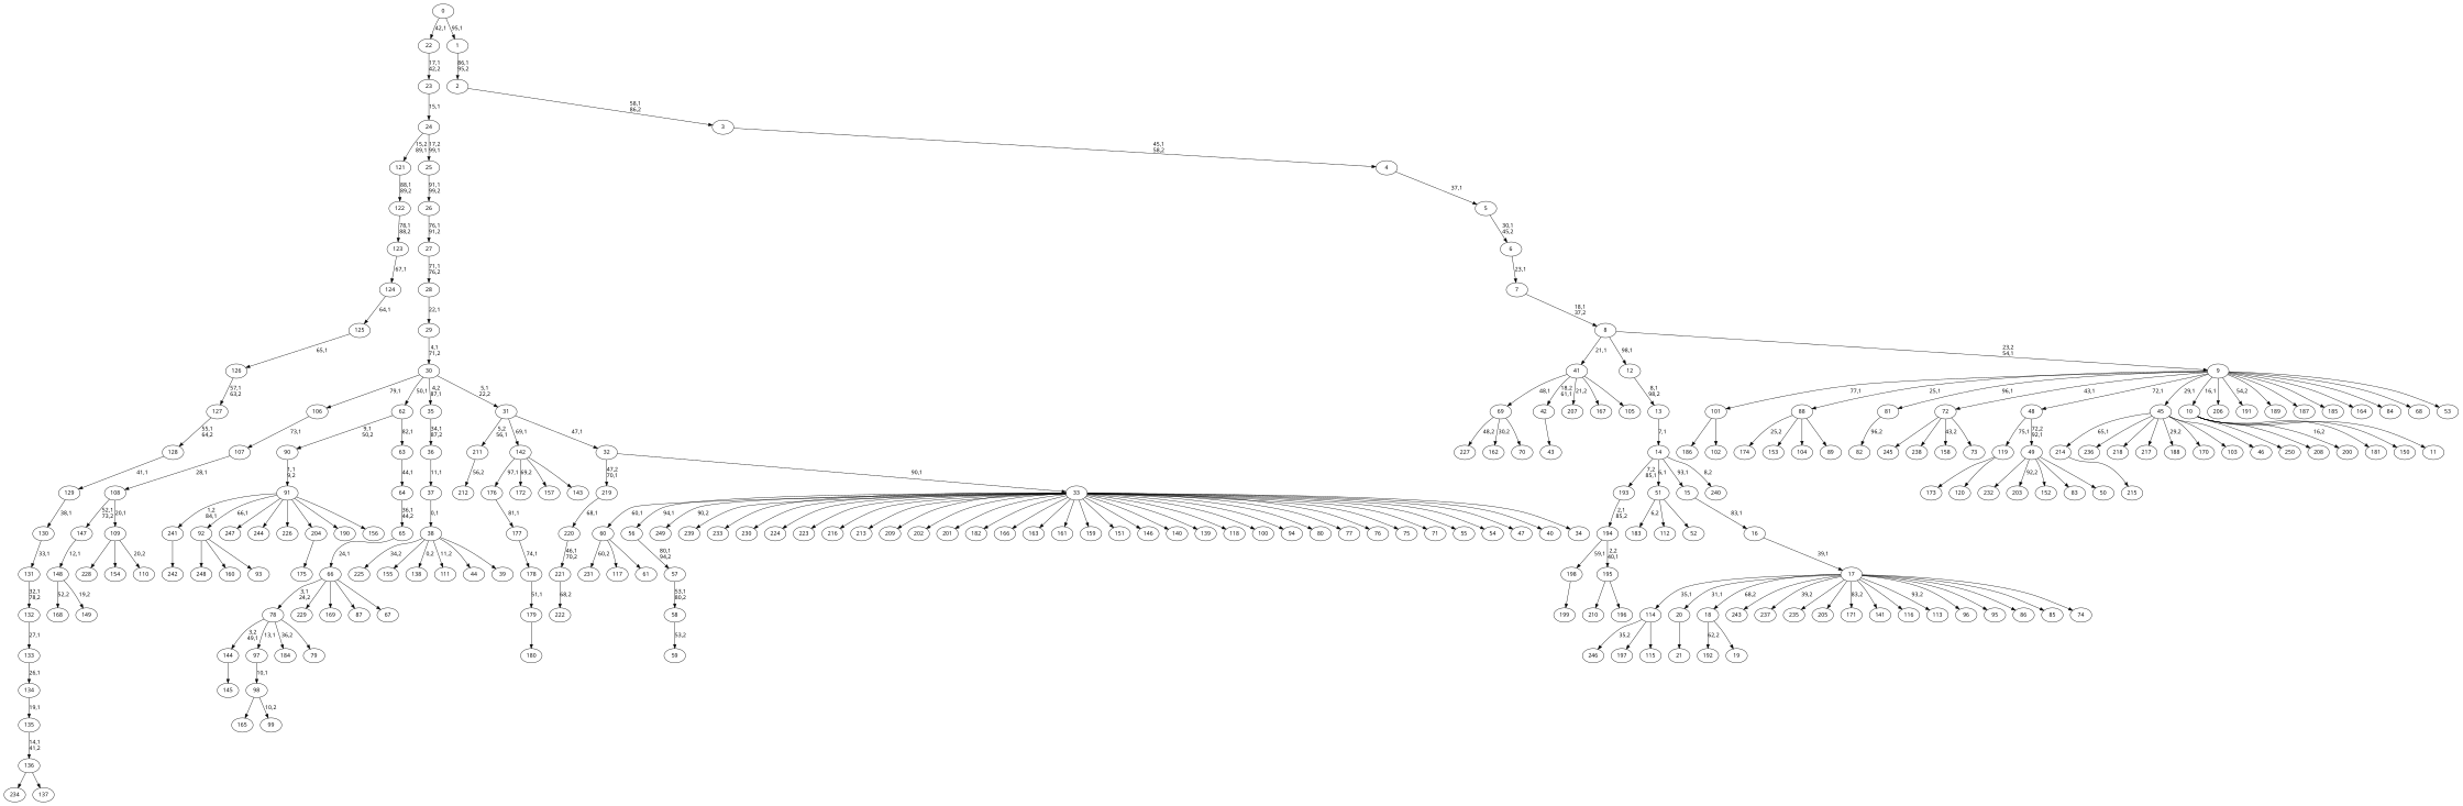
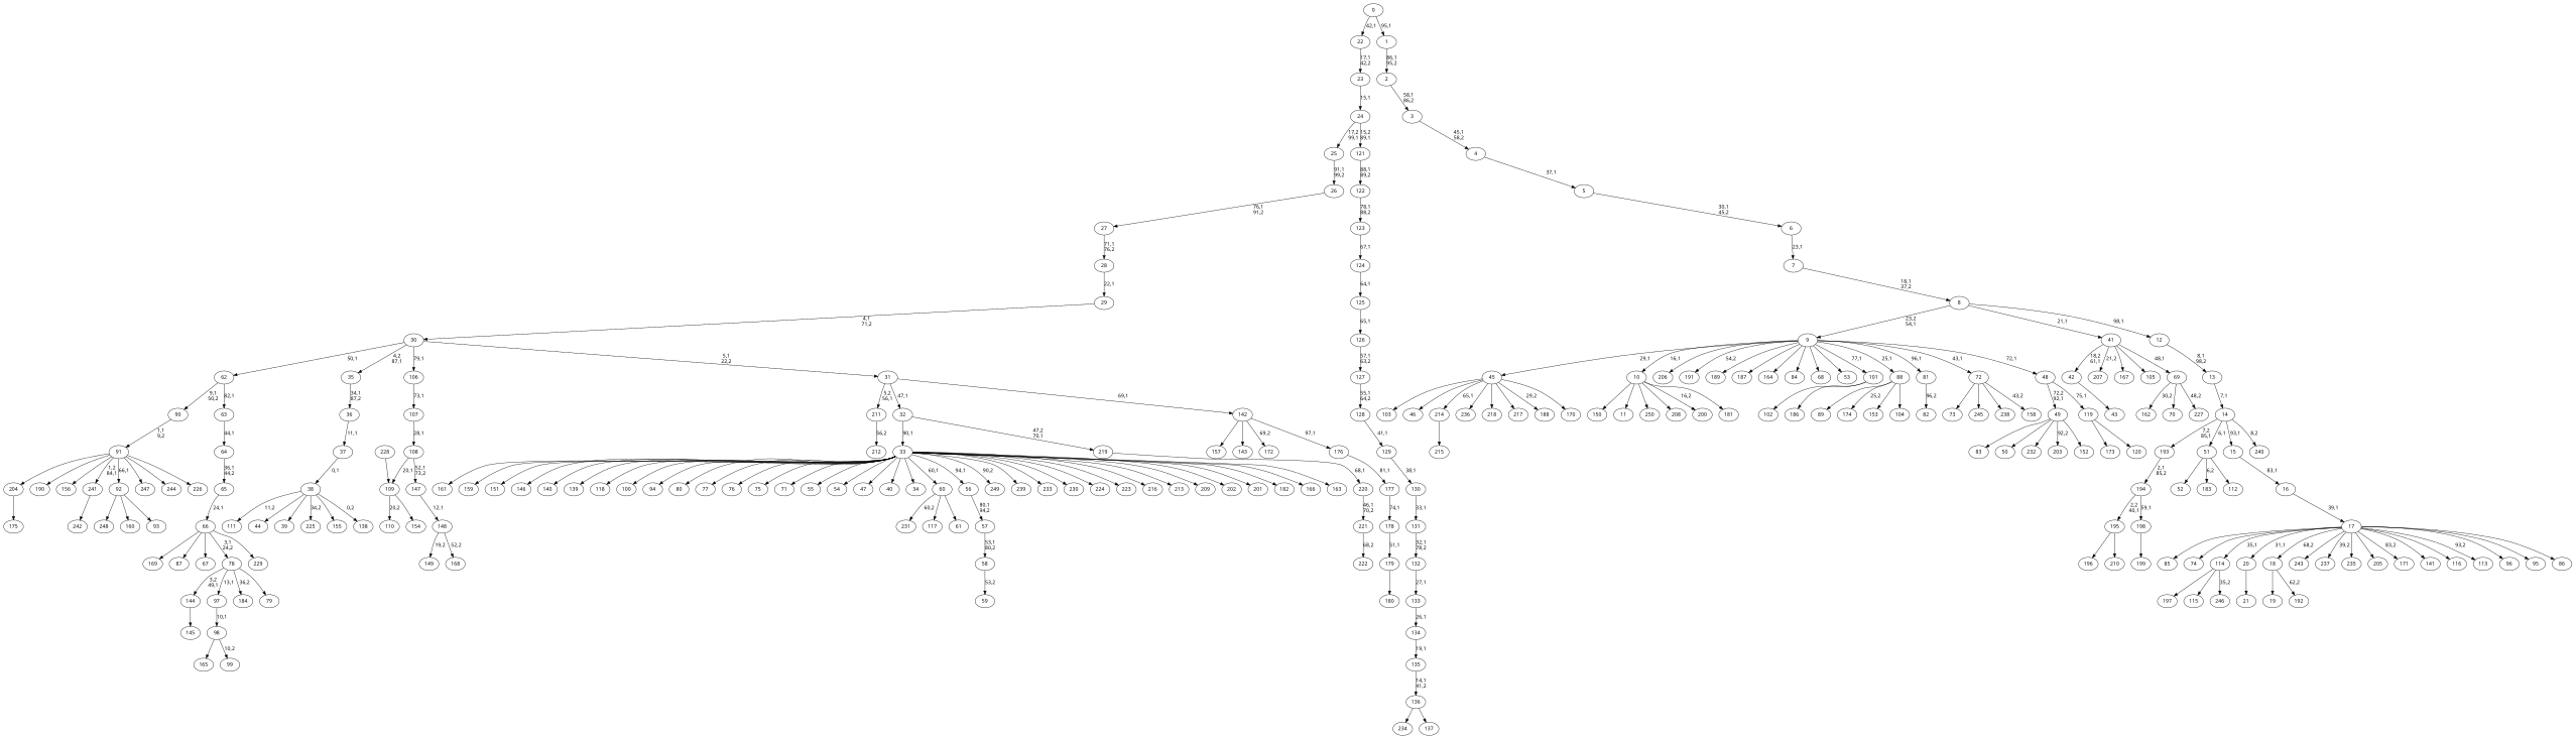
  digraph {
    fontname="Noto Sans"
    node [fontname="Noto Sans"]
    edge [fontname="Noto Sans"]
    241
    242
    221
    222
    220
    219
    214
    215
    211
    212
    198
    199
    195
    210
    196
    194
    193
    179
    180
    178
    177
    176
    148
    168
    149
    147
    144
    145
    142
    172
    157
    143
    136
    234
    137
    135
    134
    133
    132
    131
    130
    129
    128
    127
    126
    125
    124
    123
    122
    121
    119
    173
    120
    114
    246
    197
    115
    109
    228
    154
    110
    108
    107
    106
    101
    186
    102
    98
    165
    99
    97
    92
    248
    160
    93
    91
    247
    244
    226
    204
    190
    156
    175
    90
    88
    174
    153
    104
    89
    81
    82
    78
    184
    79
    72
    245
    238
    158
    73
    69
    227
    162
    70
    66
    229
    169
    87
    67
    65
    64
    63
    62
    60
    231
    117
    61
    58
    59
    57
    56
    51
    183
    112
    52
    49
    232
    203
    152
    83
    50
    48
    45
    236
    218
    217
    188
    170
    103
    46
    42
    43
    41
    207
    167
    105
    38
    225
    155
    138
    111
    44
    39
    37
    36
    35
    33
    249
    239
    233
    230
    224
    223
    216
    213
    209
    202
    201
    182
    166
    163
    161
    159
    151
    146
    140
    139
    118
    100
    94
    80
    77
    76
    75
    71
    55
    54
    47
    40
    34
    32
    31
    30
    29
    28
    27
    26
    25
    24
    23
    22
    20
    21
    18
    192
    19
    17
    243
    237
    235
    205
    171
    141
    116
    113
    96
    95
    86
    85
    74
    16
    15
    14
    240
    13
    12
    10
    250
    208
    200
    181
    150
    11
    9
    206
    191
    189
    187
-   185
    164
    84
    68
    53
    8
    7
    6
    5
    4
    3
    2
    1
    0
    241 -> 242
    221 -> 222 [label="68,2"]
    220 -> 221 [label="46,1\n70,2"]
    219 -> 220 [label="68,1"]
    214 -> 215
    211 -> 212 [label="56,2"]
    198 -> 199
    195 -> 210
    195 -> 196
    194 -> 198 [label="59,1"]
    194 -> 195 [label="2,2\n40,1"]
    193 -> 194 [label="2,1\n85,2"]
    179 -> 180
    178 -> 179 [label="51,1"]
    177 -> 178 [label="74,1"]
    176 -> 177 [label="81,1"]
    148 -> 168 [label="52,2"]
    148 -> 149 [label="19,2"]
    147 -> 148 [label="12,1"]
    144 -> 145
    142 -> 176 [label="97,1"]
    142 -> 172 [label="69,2"]
    142 -> 157
    142 -> 143
    136 -> 234
    136 -> 137
    135 -> 136 [label="14,1\n41,2"]
    134 -> 135 [label="19,1"]
    133 -> 134 [label="26,1"]
    132 -> 133 [label="27,1"]
    131 -> 132 [label="32,1\n78,2"]
    130 -> 131 [label="33,1"]
    129 -> 130 [label="38,1"]
    128 -> 129 [label="41,1"]
    127 -> 128 [label="55,1\n64,2"]
    126 -> 127 [label="57,1\n63,2"]
    125 -> 126 [label="65,1"]
    124 -> 125 [label="64,1"]
    123 -> 124 [label="67,1"]
    122 -> 123 [label="78,1\n88,2"]
    121 -> 122 [label="88,1\n89,2"]
    119 -> 173
    119 -> 120
    114 -> 246 [label="35,2"]
    114 -> 197
    114 -> 115
-   109 -> 228
+   228 -> 109
    109 -> 154
    109 -> 110 [label="20,2"]
    108 -> 147 [label="52,1\n73,2"]
    108 -> 109 [label="20,1"]
    107 -> 108 [label="28,1"]
    106 -> 107 [label="73,1"]
    101 -> 186
    101 -> 102
    98 -> 165
    98 -> 99 [label="10,2"]
    97 -> 98 [label="10,1"]
    92 -> 248
    92 -> 160
    92 -> 93
    91 -> 241 [label="1,2\n84,1"]
    91 -> 92 [label="66,1"]
    91 -> 247
    91 -> 244
    91 -> 226
    91 -> 204
    91 -> 190
    91 -> 156
    204 -> 175
    90 -> 91 [label="1,1\n9,2"]
    88 -> 174 [label="25,2"]
    88 -> 153
    88 -> 104
    88 -> 89
    81 -> 82 [label="96,2"]
    78 -> 144 [label="3,2\n49,1"]
    78 -> 97 [label="13,1"]
    78 -> 184 [label="36,2"]
    78 -> 79
    72 -> 245
    72 -> 238
    72 -> 158 [label="43,2"]
    72 -> 73
    69 -> 227 [label="48,2"]
    69 -> 162 [label="30,2"]
    69 -> 70
    66 -> 78 [label="3,1\n24,2"]
    66 -> 229
    66 -> 169
    66 -> 87
    66 -> 67
    65 -> 66 [label="24,1"]
    64 -> 65 [label="36,1\n44,2"]
    63 -> 64 [label="44,1"]
    62 -> 90 [label="9,1\n50,2"]
    62 -> 63 [label="82,1"]
    60 -> 231 [label="60,2"]
    60 -> 117
    60 -> 61
    58 -> 59 [label="53,2"]
    57 -> 58 [label="53,1\n80,2"]
    56 -> 57 [label="80,1\n94,2"]
    51 -> 183 [label="6,2"]
    51 -> 112
    51 -> 52
    49 -> 232
    49 -> 203 [label="92,2"]
    49 -> 152
    49 -> 83
    49 -> 50
    48 -> 119 [label="75,1"]
    48 -> 49 [label="72,2\n92,1"]
    45 -> 214 [label="65,1"]
    45 -> 236
    45 -> 218
    45 -> 217
    45 -> 188 [label="29,2"]
    45 -> 170
    45 -> 103
    45 -> 46
    42 -> 43
    41 -> 69 [label="48,1"]
    41 -> 42 [label="18,2\n61,1"]
    41 -> 207 [label="21,2"]
    41 -> 167
    41 -> 105
    38 -> 225 [label="34,2"]
    38 -> 155
    38 -> 138 [label="0,2"]
    38 -> 111 [label="11,2"]
    38 -> 44
    38 -> 39
    37 -> 38 [label="0,1"]
    36 -> 37 [label="11,1"]
    35 -> 36 [label="34,1\n87,2"]
    33 -> 60 [label="60,1"]
    33 -> 56 [label="94,1"]
    33 -> 249 [label="90,2"]
    33 -> 239
    33 -> 233
    33 -> 230
    33 -> 224
    33 -> 223
    33 -> 216
    33 -> 213
    33 -> 209
    33 -> 202
    33 -> 201
    33 -> 182
    33 -> 166
    33 -> 163
    33 -> 161
    33 -> 159
    33 -> 151
    33 -> 146
    33 -> 140
    33 -> 139
    33 -> 118
    33 -> 100
    33 -> 94
    33 -> 80
    33 -> 77
    33 -> 76
    33 -> 75
    33 -> 71
    33 -> 55
    33 -> 54
    33 -> 47
    33 -> 40
    33 -> 34
    32 -> 219 [label="47,2\n70,1"]
    32 -> 33 [label="90,1"]
    31 -> 211 [label="5,2\n56,1"]
    31 -> 142 [label="69,1"]
    31 -> 32 [label="47,1"]
    30 -> 106 [label="79,1"]
    30 -> 62 [label="50,1"]
    30 -> 35 [label="4,2\n87,1"]
    30 -> 31 [label="5,1\n22,2"]
    29 -> 30 [label="4,1\n71,2"]
    28 -> 29 [label="22,1"]
    27 -> 28 [label="71,1\n76,2"]
    26 -> 27 [label="76,1\n91,2"]
    25 -> 26 [label="91,1\n99,2"]
    24 -> 121 [label="15,2\n89,1"]
    24 -> 25 [label="17,2\n99,1"]
    23 -> 24 [label="15,1"]
    22 -> 23 [label="17,1\n42,2"]
    20 -> 21
    18 -> 192 [label="62,2"]
    18 -> 19
    17 -> 114 [label="35,1"]
    17 -> 20 [label="31,1"]
    17 -> 18 [label="68,2"]
    17 -> 243
    17 -> 237 [label="39,2"]
    17 -> 235
    17 -> 205
    17 -> 171 [label="83,2"]
    17 -> 141
    17 -> 116
    17 -> 113 [label="93,2"]
    17 -> 96
    17 -> 95
    17 -> 86
    17 -> 85
    17 -> 74
    16 -> 17 [label="39,1"]
    15 -> 16 [label="83,1"]
    14 -> 193 [label="7,2\n85,1"]
    14 -> 51 [label="6,1"]
    14 -> 15 [label="93,1"]
    14 -> 240 [label="8,2"]
    13 -> 14 [label="7,1"]
    12 -> 13 [label="8,1\n98,2"]
    10 -> 250
    10 -> 208
    10 -> 200 [label="16,2"]
    10 -> 181
    10 -> 150
    10 -> 11
    9 -> 101 [label="77,1"]
    9 -> 88 [label="25,1"]
    9 -> 81 [label="96,1"]
    9 -> 72 [label="43,1"]
    9 -> 48 [label="72,1"]
    9 -> 45 [label="29,1"]
    9 -> 10 [label="16,1"]
    9 -> 206
    9 -> 191 [label="54,2"]
    9 -> 189
    9 -> 187
-   9 -> 185
    9 -> 164
    9 -> 84
    9 -> 68
    9 -> 53
    8 -> 41 [label="21,1"]
    8 -> 12 [label="98,1"]
    8 -> 9 [label="23,2\n54,1"]
    7 -> 8 [label="18,1\n37,2"]
    6 -> 7 [label="23,1"]
    5 -> 6 [label="30,1\n45,2"]
    4 -> 5 [label="37,1"]
    3 -> 4 [label="45,1\n58,2"]
    2 -> 3 [label="58,1\n86,2"]
    1 -> 2 [label="86,1\n95,2"]
    0 -> 22 [label="42,1"]
    0 -> 1 [label="95,1"]
  }
